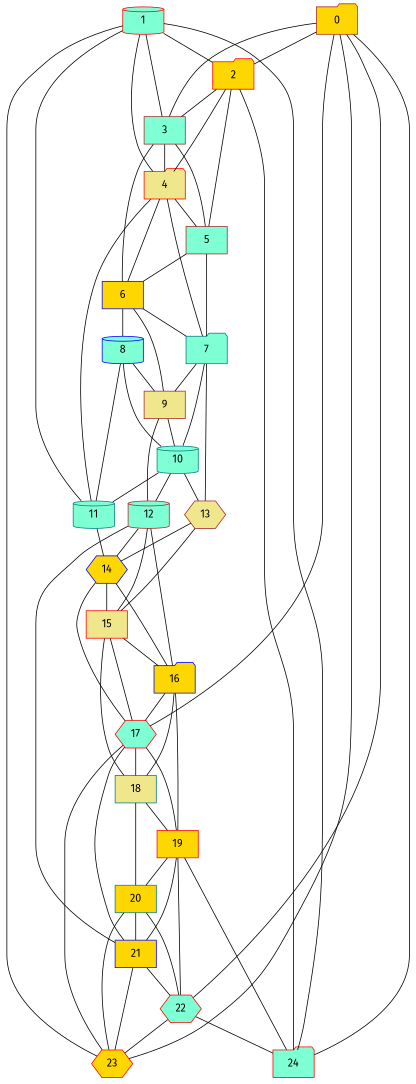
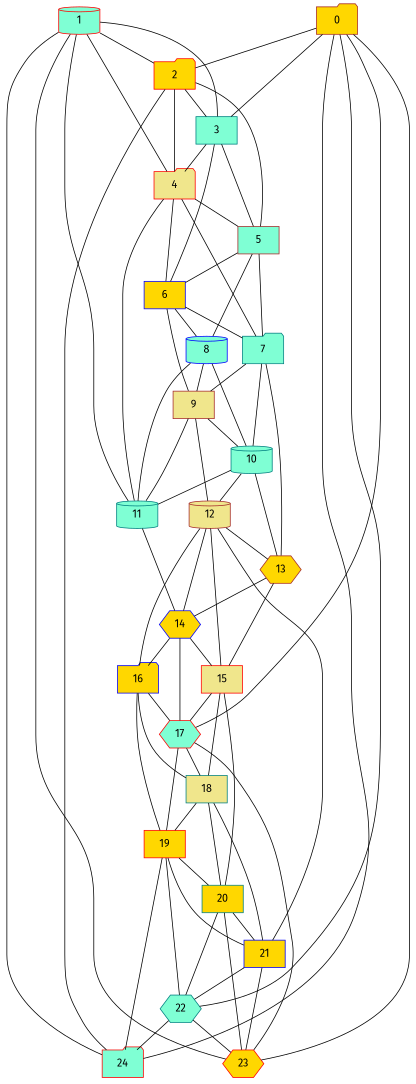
  strict graph {
    fontname="Fira Sans"
    node [color=red fillcolor=aquamarine fontname="Fira Sans" shape=box style=filled]
    edge [fontname="Fira Sans" is_available=True prob=1.0]
    0 [color=brown fillcolor=gold shape=folder]
    2 [fillcolor=gold shape=folder]
-   3 [color=brown]
+   3 [color=teal]
    17 [shape=hexagon]
-   22 [shape=hexagon]
+   22 [color=teal shape=hexagon]
    23 [fillcolor=gold shape=hexagon]
    24 [shape=folder]
    4 [fillcolor=khaki shape=folder]
    5 [color=brown]
    6 [color=blue fillcolor=gold]
    18 [color=teal fillcolor=khaki]
    19 [fillcolor=gold]
    1 [shape=cylinder]
    11 [color=teal shape=cylinder]
    7 [color=teal shape=folder]
    14 [color=blue fillcolor=gold shape=hexagon]
    8 [color=blue shape=cylinder]
    9 [color=brown fillcolor=khaki]
    10 [color=teal shape=cylinder]
-   13 [color=brown fillcolor=khaki shape=hexagon]
-   12 [color=brown shape=cylinder]
+   13 [color=brown fillcolor=gold shape=hexagon]
+   12 [color=brown fillcolor=khaki shape=cylinder]
    15 [fillcolor=khaki]
    21 [color=blue fillcolor=gold]
    16 [color=blue fillcolor=gold shape=folder]
    20 [color=teal fillcolor=gold]
    0 -- 2 [prob=0.755782057058]
    0 -- 3 [prob=0.569031133271]
    0 -- 17 [prob=0.496336263384]
    0 -- 22
    0 -- 23 [prob=0.235482001814]
    0 -- 24 [prob=0.854190395263]
    2 -- 3 [prob=0.58794780204]
    2 -- 24 [prob=0.836667157663]
    2 -- 4 [prob=0.377861576779]
    2 -- 5
    3 -- 4 [prob=0.111394340089]
    3 -- 5 [prob=0.839698852782]
    3 -- 6
    17 -- 23
    17 -- 18 [prob=0.79425200549]
    17 -- 19 [prob=0.0136134399465]
    22 -- 23 [prob=0.825587705748]
    22 -- 24
    4 -- 5 [prob=0.765869129599]
    4 -- 6 [prob=0.540331506431]
    4 -- 11 [prob=0.199824111691]
    4 -- 7
    5 -- 6 [prob=0.0424542154346]
    5 -- 7 [prob=0.472340908653]
+   5 -- 8 [prob=0.131765157672]
    6 -- 7 [prob=0.084444203191]
    6 -- 8
    6 -- 9
    18 -- 19
-   17 -- 21 [prob=0.968015530354]
+   18 -- 21 [prob=0.968015530354]
    18 -- 20 [prob=0.296849849092]
    19 -- 22 [prob=0.365259544622]
    19 -- 24 [prob=0.280400158043]
    19 -- 21 [prob=0.00781579250724]
    19 -- 20 [prob=0.0380794765849]
    1 -- 2 [prob=0.31224197717]
    1 -- 3 [prob=0.758689343801]
    1 -- 23 [prob=0.375909791885]
    1 -- 24 [prob=0.749666165788]
    1 -- 4
    1 -- 11 [prob=0.727507108716]
    11 -- 14 [prob=0.0176133380047]
    7 -- 9 [prob=0.886569402234]
    7 -- 10 [prob=0.735510004515]
    7 -- 13
    14 -- 17 [prob=0.1511999005]
    14 -- 15 [prob=0.61928932522]
    14 -- 16 [prob=0.629060030334]
    8 -- 11 [prob=0.0761787621303]
    8 -- 9 [prob=0.82409002306]
    8 -- 10 [prob=0.628931226823]
+   9 -- 11
    9 -- 10
    9 -- 12
    10 -- 11 [prob=0.299968121517]
    10 -- 13
    10 -- 12 [prob=0.367173879055]
    13 -- 14 [prob=0.235581538984]
    13 -- 15
    12 -- 14 [prob=0.609472405791]
+   12 -- 13
    12 -- 15 [prob=0.78914051363]
    12 -- 21 [prob=0.238135032546]
    12 -- 16 [prob=0.159337990527]
    15 -- 17
    15 -- 18
-   15 -- 16 [prob=0.709182382625]
+   15 -- 20 [prob=0.709182382625]
    21 -- 22
    21 -- 23 [prob=0.0178798370176]
    16 -- 17 [prob=0.247782417564]
    16 -- 18 [prob=0.953590269355]
    16 -- 19 [prob=0.971039326807]
    20 -- 22 [prob=0.13972466772]
    20 -- 23 [prob=0.700748576258]
    20 -- 21 [prob=0.0125052470077]
  }
